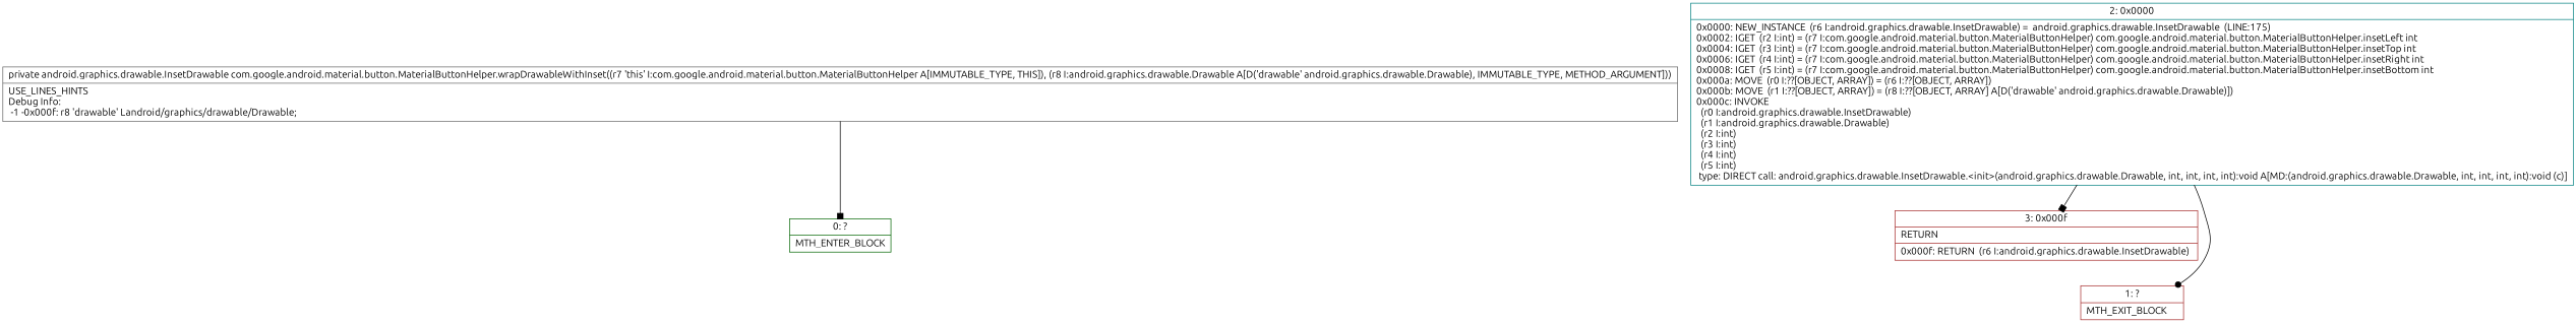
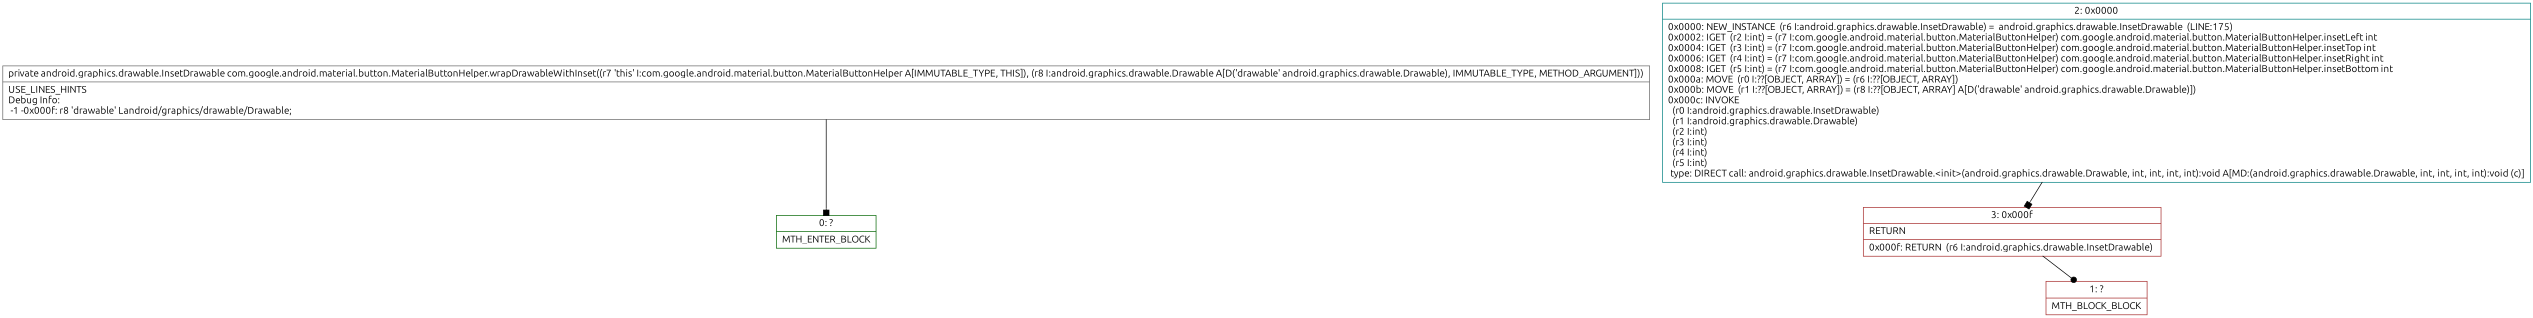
  digraph {
    fontname=Ubuntu
    node [color=brown fontname=Ubuntu shape=record]
    edge [arrowhead=box fontname=Ubuntu]
    n1 [color=darkgreen label="{0\:\ ?|MTH_ENTER_BLOCK\l}"]
    n2 [color=teal label="{2\:\ 0x0000|0x0000: NEW_INSTANCE  (r6 I:android.graphics.drawable.InsetDrawable) =  android.graphics.drawable.InsetDrawable  (LINE:175)\l0x0002: IGET  (r2 I:int) = (r7 I:com.google.android.material.button.MaterialButtonHelper) com.google.android.material.button.MaterialButtonHelper.insetLeft int \l0x0004: IGET  (r3 I:int) = (r7 I:com.google.android.material.button.MaterialButtonHelper) com.google.android.material.button.MaterialButtonHelper.insetTop int \l0x0006: IGET  (r4 I:int) = (r7 I:com.google.android.material.button.MaterialButtonHelper) com.google.android.material.button.MaterialButtonHelper.insetRight int \l0x0008: IGET  (r5 I:int) = (r7 I:com.google.android.material.button.MaterialButtonHelper) com.google.android.material.button.MaterialButtonHelper.insetBottom int \l0x000a: MOVE  (r0 I:??[OBJECT, ARRAY]) = (r6 I:??[OBJECT, ARRAY]) \l0x000b: MOVE  (r1 I:??[OBJECT, ARRAY]) = (r8 I:??[OBJECT, ARRAY] A[D('drawable' android.graphics.drawable.Drawable)]) \l0x000c: INVOKE  \l  (r0 I:android.graphics.drawable.InsetDrawable)\l  (r1 I:android.graphics.drawable.Drawable)\l  (r2 I:int)\l  (r3 I:int)\l  (r4 I:int)\l  (r5 I:int)\l type: DIRECT call: android.graphics.drawable.InsetDrawable.\<init\>(android.graphics.drawable.Drawable, int, int, int, int):void A[MD:(android.graphics.drawable.Drawable, int, int, int, int):void (c)]\l}"]
    n3 [label="{3\:\ 0x000f|RETURN\l|0x000f: RETURN  (r6 I:android.graphics.drawable.InsetDrawable) \l}"]
-   n4 [label="{1\:\ ?|MTH_EXIT_BLOCK\l}"]
+   n4 [label="{1\:\ ?|MTH_BLOCK_BLOCK\l}"]
    n5 [color=gray40 label="{private android.graphics.drawable.InsetDrawable com.google.android.material.button.MaterialButtonHelper.wrapDrawableWithInset((r7 'this' I:com.google.android.material.button.MaterialButtonHelper A[IMMUTABLE_TYPE, THIS]), (r8 I:android.graphics.drawable.Drawable A[D('drawable' android.graphics.drawable.Drawable), IMMUTABLE_TYPE, METHOD_ARGUMENT]))  | USE_LINES_HINTS\lDebug Info:\l  \-1 \-0x000f: r8 'drawable' Landroid\/graphics\/drawable\/Drawable;\l}"]
    n2 -> n3
-   n2 -> n4 [arrowhead=dot]
+   n3 -> n4 [arrowhead=dot]
    n5 -> n1
  }
